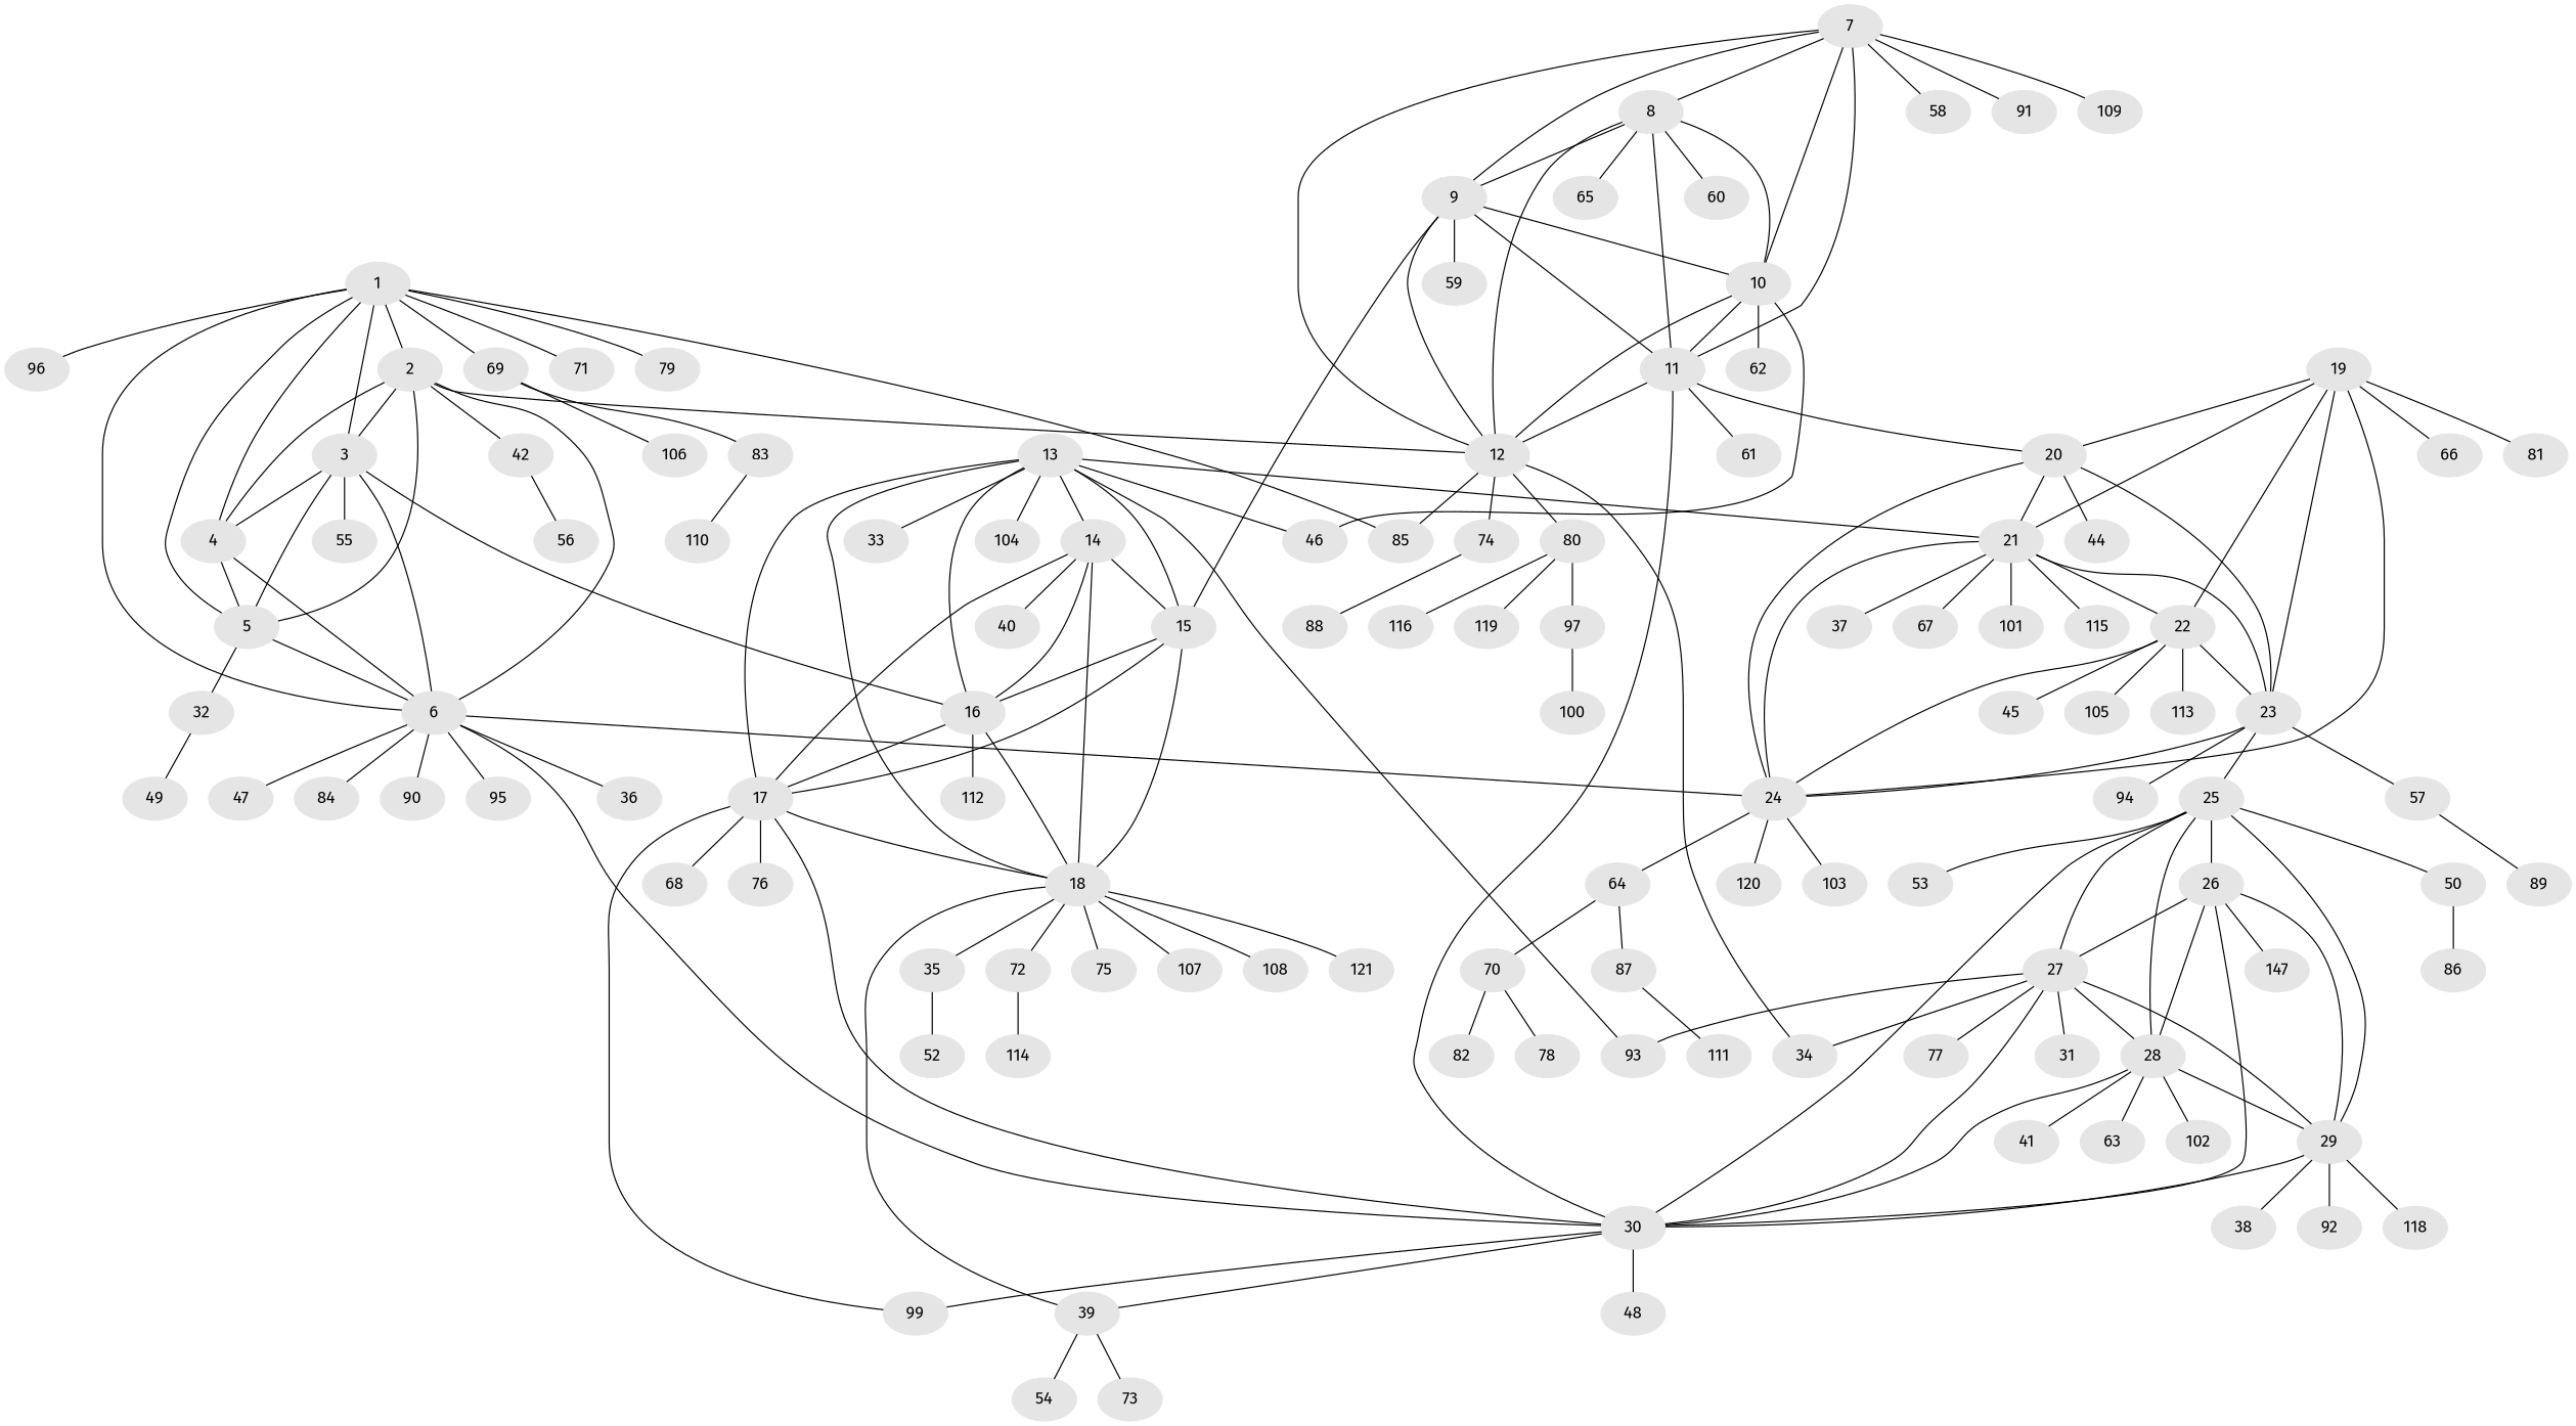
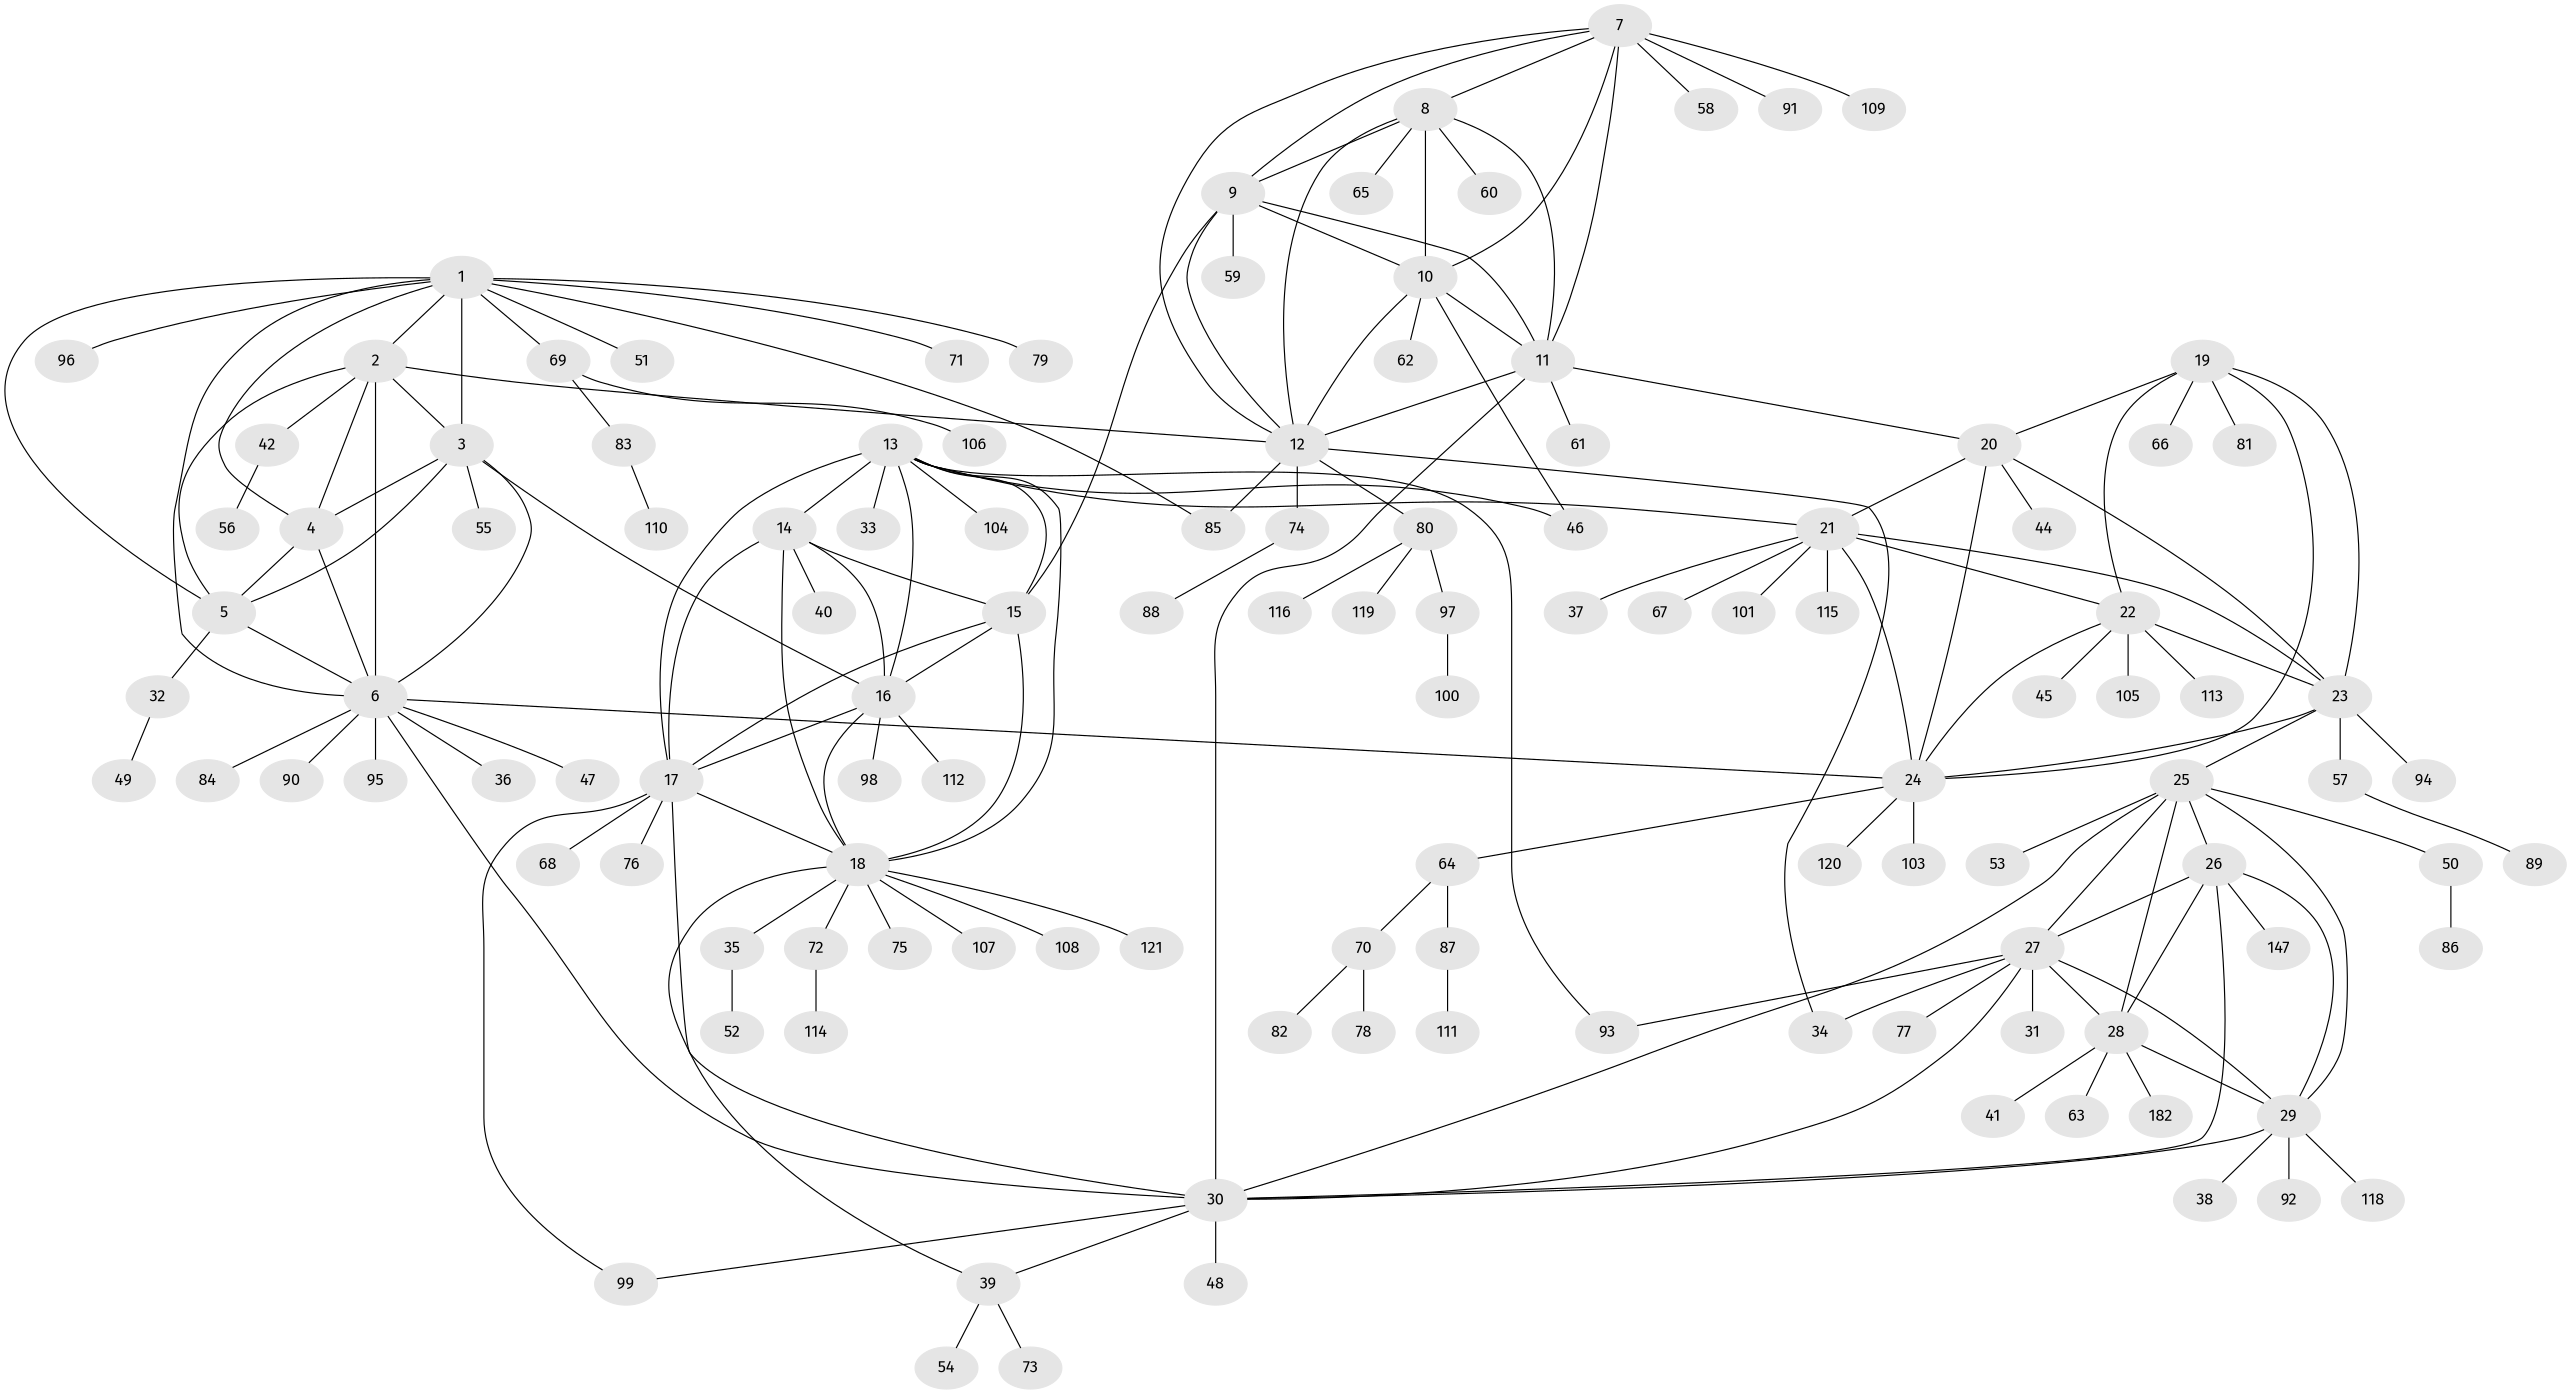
  graph {
    fontname="Fira Sans"
    node [color=gray90 fontname="Fira Sans" style=filled]
    edge [fontname="Fira Sans"]
    1
    2
    3
    4
    5
    6
+   51
    69
    71
    79
    85
    96
    12
    42
    16
    55
    32
    24
    30
    36
    47
    84
    90
    95
    83
    106
    34
    74
    80
    56
    17
    18
+   98
    112
    49
    64
    103
    120
    99
    39
    48
    7
    8
    9
    10
    11
    58
    91
    109
    60
    65
    15
    59
    46
    62
    20
    61
    21
    23
    44
    88
    97
    116
    119
    13
    14
    33
    93
    104
    40
    68
    76
    35
    72
    75
    107
    108
    121
    22
    37
    67
    101
    115
    52
    54
    73
    114
    19
    66
    81
    45
    105
    113
    25
    57
    94
    26
    27
    28
    29
    50
    53
    89
    70
    87
    n106 [label=147]
    31
    77
    41
    63
-   102
+   102 [label=182]
    38
    92
    118
    86
    78
    82
    111
    110
    100
    1 -- 2
    1 -- 3
    1 -- 4
    1 -- 5
    1 -- 6
+   1 -- 51
    1 -- 69
    1 -- 71
    1 -- 79
    1 -- 85
    1 -- 96
    2 -- 3
    2 -- 4
    2 -- 5
    2 -- 6
    2 -- 12
    2 -- 42
    3 -- 4
    3 -- 5
    3 -- 6
    3 -- 16
    3 -- 55
    4 -- 5
    4 -- 6
    5 -- 6
    5 -- 32
    6 -- 24
    6 -- 30
    6 -- 36
    6 -- 47
    6 -- 84
    6 -- 90
    6 -- 95
    69 -- 83
    69 -- 106
    12 -- 85
    12 -- 34
    12 -- 74
    12 -- 80
    42 -- 56
    16 -- 17
    16 -- 18
+   16 -- 98
    16 -- 112
    32 -- 49
    24 -- 64
    24 -- 103
    24 -- 120
    30 -- 99
    30 -- 39
    30 -- 48
    83 -- 110
    74 -- 88
    80 -- 97
    80 -- 116
    80 -- 119
    17 -- 30
    17 -- 18
    17 -- 99
    17 -- 68
    17 -- 76
    18 -- 39
    18 -- 35
    18 -- 72
    18 -- 75
    18 -- 107
    18 -- 108
    18 -- 121
    64 -- 70
    64 -- 87
    39 -- 54
    39 -- 73
    7 -- 12
    7 -- 8
    7 -- 9
    7 -- 10
    7 -- 11
    7 -- 58
    7 -- 91
    7 -- 109
    8 -- 12
    8 -- 9
    8 -- 10
    8 -- 11
    8 -- 60
    8 -- 65
    9 -- 12
    9 -- 10
    9 -- 11
    9 -- 15
    9 -- 59
    10 -- 12
    10 -- 11
    10 -- 46
    10 -- 62
    11 -- 12
    11 -- 30
    11 -- 20
    11 -- 61
    15 -- 16
    15 -- 17
    15 -- 18
    20 -- 24
    20 -- 21
    20 -- 23
    20 -- 44
    21 -- 24
    21 -- 23
    21 -- 22
    21 -- 37
    21 -- 67
    21 -- 101
    21 -- 115
    23 -- 24
    23 -- 25
    23 -- 57
    23 -- 94
    97 -- 100
    13 -- 16
    13 -- 17
    13 -- 18
    13 -- 15
    13 -- 46
    13 -- 21
    13 -- 14
    13 -- 33
    13 -- 93
    13 -- 104
    14 -- 16
    14 -- 17
    14 -- 18
    14 -- 15
    14 -- 40
    35 -- 52
    72 -- 114
    22 -- 24
    22 -- 23
    22 -- 45
    22 -- 105
    22 -- 113
    19 -- 24
    19 -- 20
-   19 -- 21
    19 -- 23
    19 -- 22
    19 -- 66
    19 -- 81
    25 -- 30
    25 -- 26
    25 -- 27
    25 -- 28
    25 -- 29
    25 -- 50
    25 -- 53
    57 -- 89
    26 -- 30
    26 -- 27
    26 -- 28
    26 -- 29
    26 -- n106
    27 -- 30
    27 -- 34
    27 -- 93
    27 -- 28
    27 -- 29
    27 -- 31
    27 -- 77
-   28 -- 30
    28 -- 29
    28 -- 41
    28 -- 63
    28 -- 102
    29 -- 30
    29 -- 38
    29 -- 92
    29 -- 118
    50 -- 86
    70 -- 78
    70 -- 82
    87 -- 111
  }
